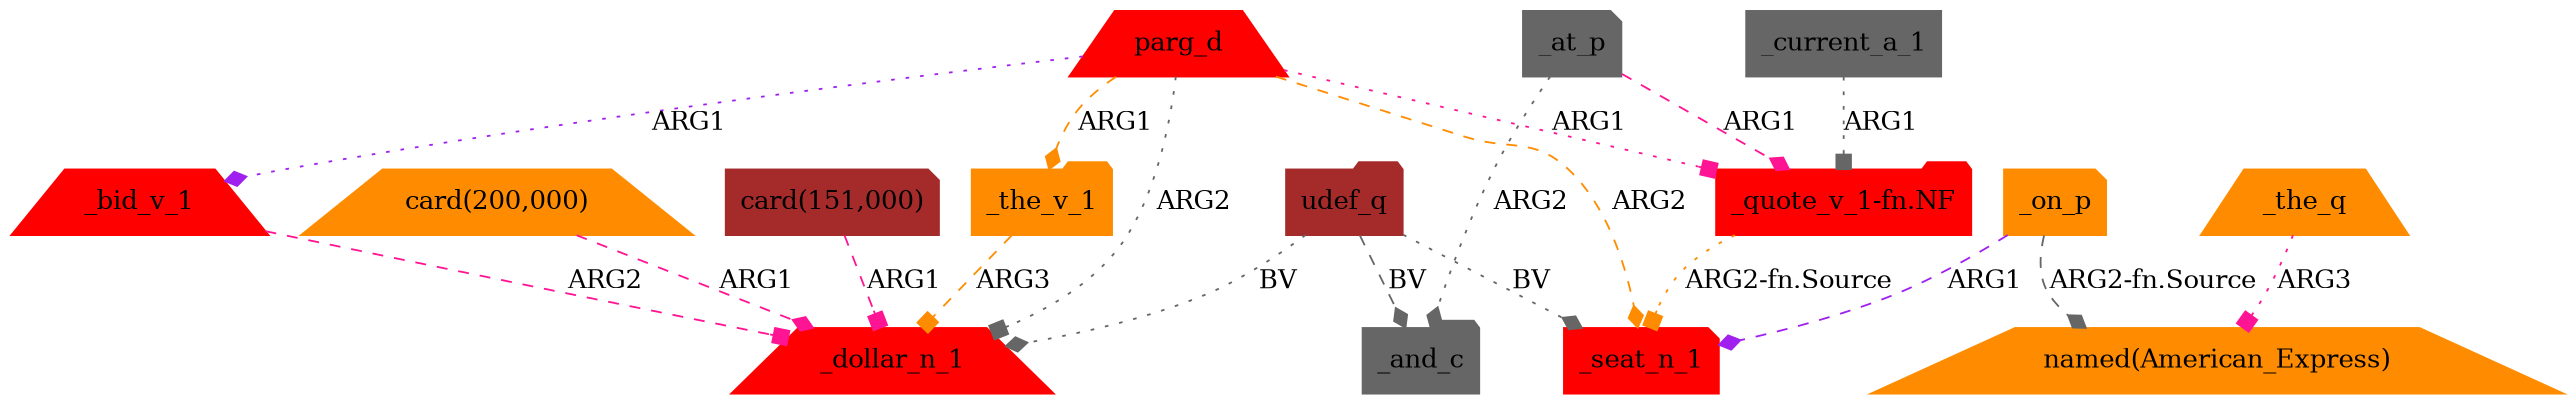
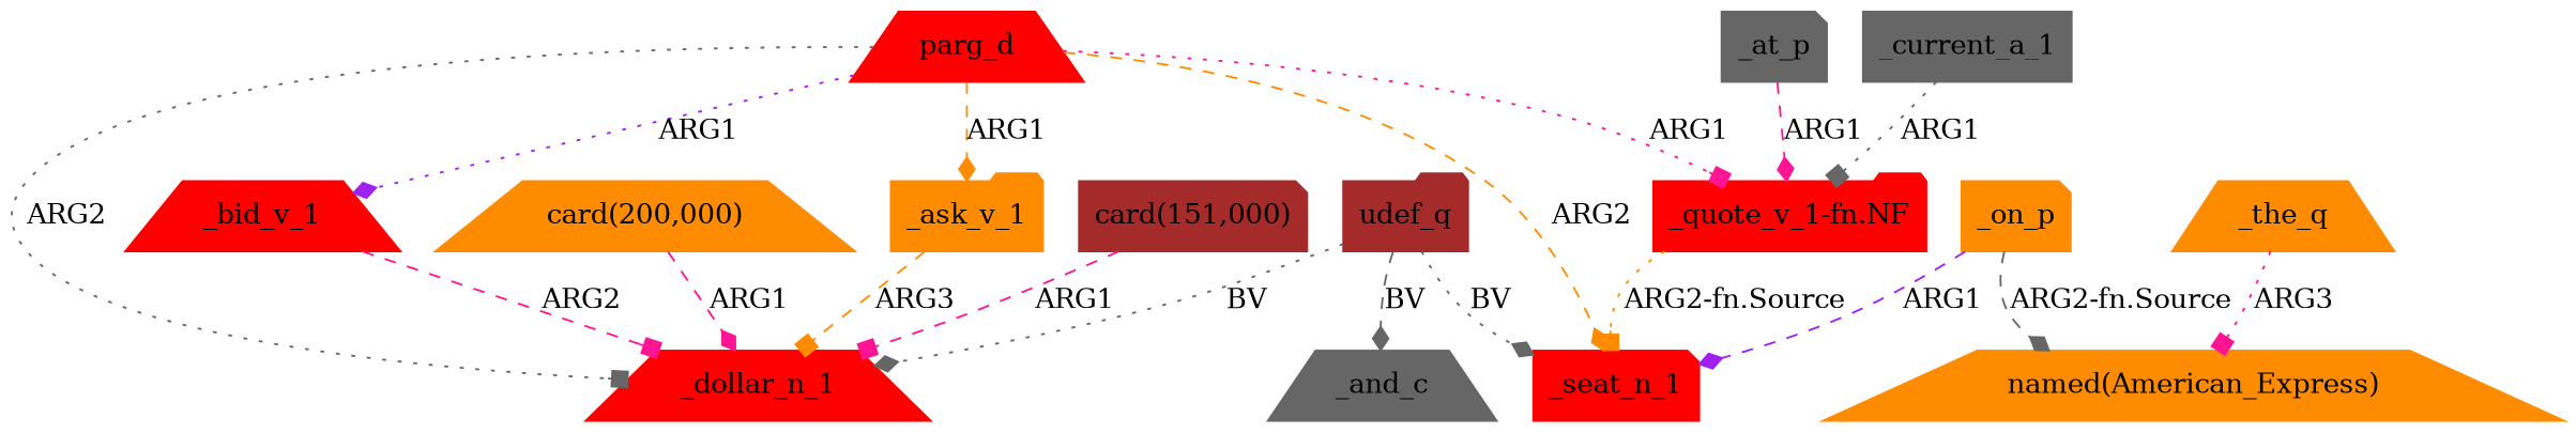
  digraph {
    node [color=red shape=trapezium style=filled]
    edge [arrowhead=diamond color=gray40 style=dashed]
    _seat_n_1 [shape=note]
    parg_d
    _bid_v_1
    _dollar_n_1
    "_quote_v_1-fn.NF" [shape=folder]
-   _ask_v_1 [color=darkorange shape=folder label=_the_v_1]
+   _ask_v_1 [color=darkorange shape=folder]
    _on_p [color=darkorange shape=note]
    "named(American_Express)" [color=darkorange]
    _at_p [color=gray40 shape=note]
-   _and_c [color=gray40 shape=folder]
+   _and_c [color=gray40]
    _the_q [color=darkorange]
    _current_a_1 [color=gray40 shape=box]
    "card(151,000)" [color=brown shape=note]
    udef_q [color=brown shape=folder]
    "card(200,000)" [color=darkorange]
    parg_d -> _seat_n_1 [color=darkorange label=ARG2]
    parg_d -> _bid_v_1 [color=purple label=ARG1 style=dotted]
    parg_d -> _dollar_n_1 [arrowhead=box label=ARG2 style=dotted]
    parg_d -> "_quote_v_1-fn.NF" [arrowhead=box color=deeppink label=ARG1 style=dotted]
    parg_d -> _ask_v_1 [color=darkorange label=ARG1]
    _bid_v_1 -> _dollar_n_1 [arrowhead=box color=deeppink label=ARG2]
    "_quote_v_1-fn.NF" -> _seat_n_1 [arrowhead=box color=darkorange label="ARG2-fn.Source" style=dotted]
    _ask_v_1 -> _dollar_n_1 [arrowhead=box color=darkorange label=ARG3]
    _on_p -> _seat_n_1 [color=purple label=ARG1]
    _on_p -> "named(American_Express)" [label="ARG2-fn.Source"]
    _at_p -> "_quote_v_1-fn.NF" [color=deeppink label=ARG1]
-   _at_p -> _and_c [label=ARG2 style=dotted]
    _the_q -> "named(American_Express)" [arrowhead=box color=deeppink label=ARG3 style=dotted]
    _current_a_1 -> "_quote_v_1-fn.NF" [arrowhead=box label=ARG1 style=dotted]
    "card(151,000)" -> _dollar_n_1 [arrowhead=box color=deeppink label=ARG1]
    udef_q -> _seat_n_1 [label=BV style=dotted]
    udef_q -> _dollar_n_1 [label=BV style=dotted]
    udef_q -> _and_c [label=BV]
    "card(200,000)" -> _dollar_n_1 [color=deeppink label=ARG1]
  }
